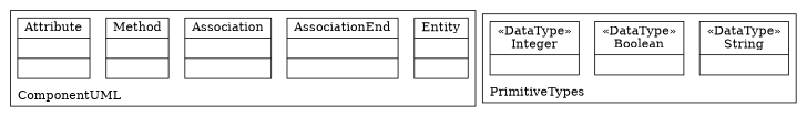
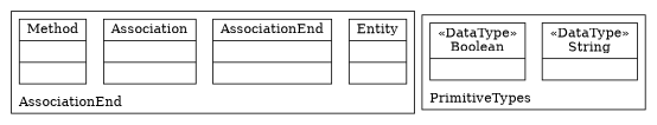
  digraph {
    compound=true
    labeljust=l
    labelloc=t
    nodeSep=0.75
    rankdir=BT
    node [shape=record]
    n1 [label="{Entity| | }"]
    n2 [label="{AssociationEnd| | }"]
    n3 [label="{Association| | }"]
    n4 [label="{Method| | }"]
-   n5 [label="{Attribute| | }"]
    n6 [label="{&#171;DataType&#187;\nString|}"]
    n7 [label="{&#171;DataType&#187;\nBoolean|}"]
-   n8 [label="{&#171;DataType&#187;\nInteger|}"]
    subgraph cluster_1 {
      color=black
-     label=ComponentUML
+     label=AssociationEnd
      n1
      n2
      n3
      n4
-     n5
    }
    subgraph cluster_2 {
      color=black
      label=PrimitiveTypes
      n6
      n7
-     n8
    }
  }
